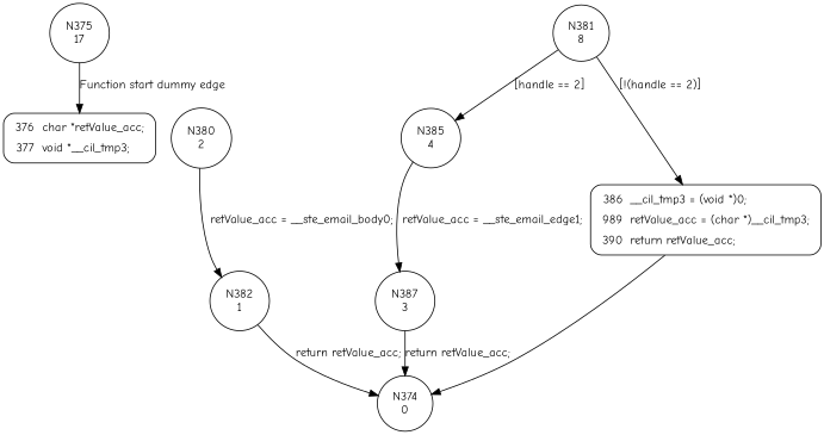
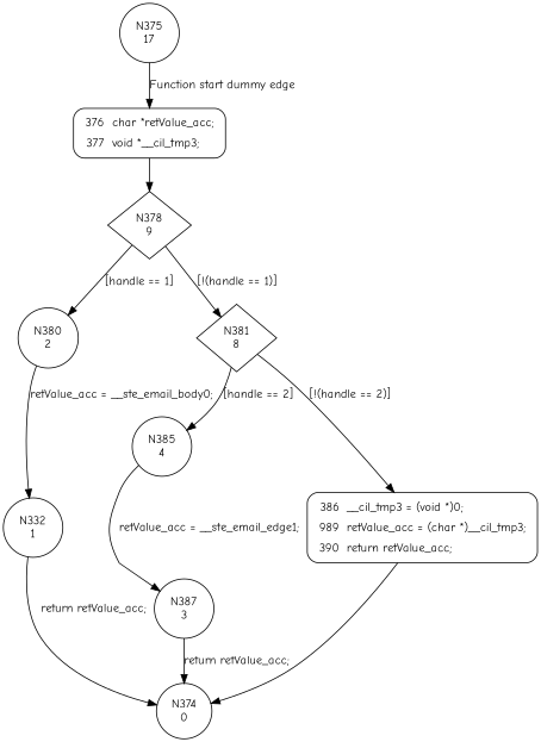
  digraph {
    fontname="Comic Neue"
    node [fontname="Comic Neue" shape=circle]
    edge [fontname="Comic Neue"]
    n1 [label="N375\n17"]
    n2 [fillcolor=white label=<<table border="0" cellborder="0" cellpadding="3" bgcolor="white"><tr><td align="right">376</td><td align="left">char *retValue_acc;</td></tr><tr><td align="right">377</td><td align="left">void *__cil_tmp3;</td></tr></table>> penwidth=1 shape=Mrecord style="filled,bold"]
+   n3 [label="N378\n9" shape=diamond]
    n4 [label="N380\n2"]
-   n5 [label="N381\n8"]
-   n6 [label="N382\n1"]
+   n5 [label="N381\n8" shape=diamond]
+   n6 [label="N332\n1"]
    n7 [label="N385\n4"]
    n8 [fillcolor=white label=<<table border="0" cellborder="0" cellpadding="3" bgcolor="white"><tr><td align="right">386</td><td align="left">__cil_tmp3 = (void *)0;</td></tr><tr><td align="right">989</td><td align="left">retValue_acc = (char *)__cil_tmp3;</td></tr><tr><td align="right">390</td><td align="left">return retValue_acc;</td></tr></table>> penwidth=1 shape=Mrecord style="filled,bold"]
    n9 [label="N374\n0"]
    n10 [label="N387\n3"]
    n1 -> n2 [label="Function start dummy edge"]
+   n2 -> n3
+   n3 -> n4 [label="[handle == 1]"]
+   n3 -> n5 [label="[!(handle == 1)]"]
    n4 -> n6 [label="retValue_acc = __ste_email_body0;"]
    n5 -> n7 [label="[handle == 2]"]
    n5 -> n8 [label="[!(handle == 2)]"]
    n6 -> n9 [label="return retValue_acc;"]
    n7 -> n10 [label="retValue_acc = __ste_email_edge1;"]
    n8 -> n9
    n10 -> n9 [label="return retValue_acc;"]
  }
